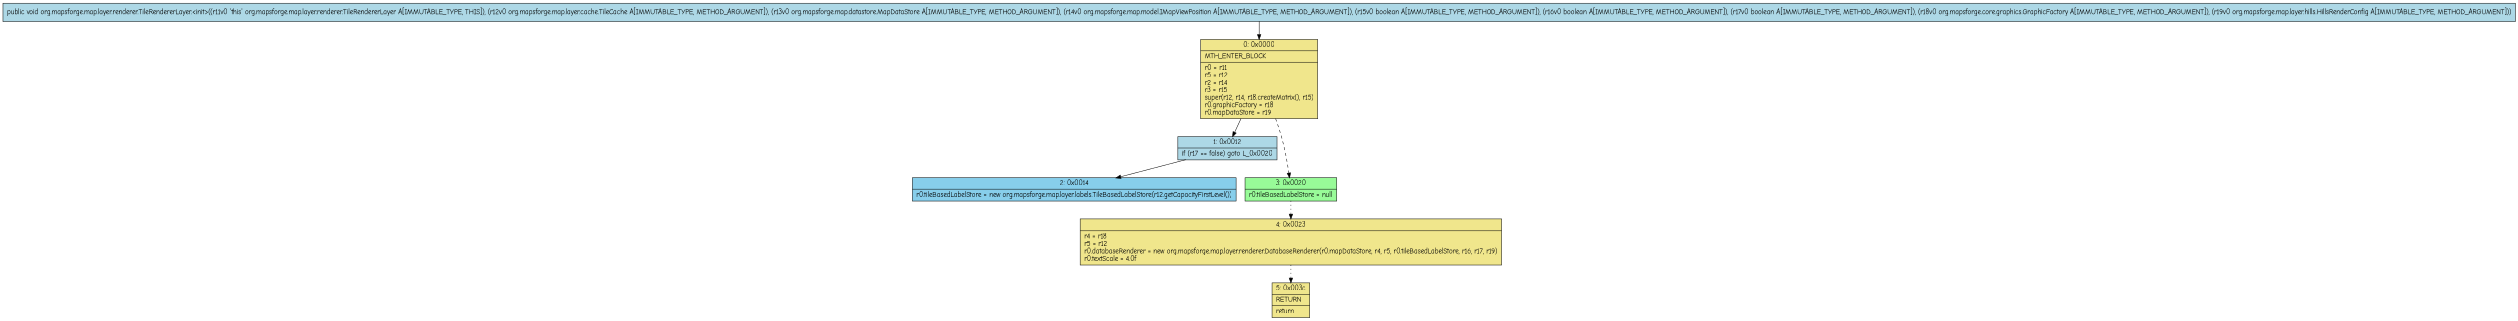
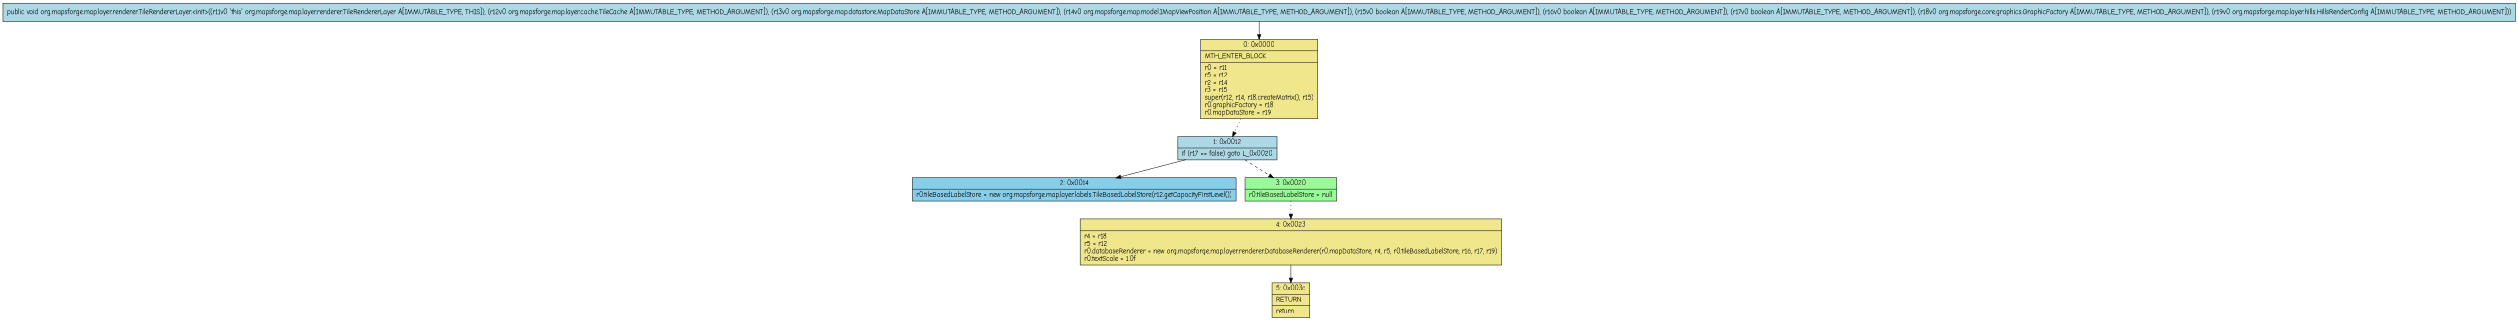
  digraph {
    fontname="Comic Neue"
    node [fillcolor=khaki fontname="Comic Neue" shape=record style=filled]
    edge [fontname="Comic Neue" style=solid]
    n1 [label="{0\:\ 0x0000|MTH_ENTER_BLOCK\l|r0 = r11\lr5 = r12\lr2 = r14\lr3 = r15\lsuper(r12, r14, r18.createMatrix(), r15)\lr0.graphicFactory = r18\lr0.mapDataStore = r19\l}"]
    n2 [fillcolor=lightblue label="{1\:\ 0x0012|if (r17 == false) goto L_0x0020\l}"]
    n3 [fillcolor=skyblue label="{2\:\ 0x0014|r0.tileBasedLabelStore = new org.mapsforge.map.layer.labels.TileBasedLabelStore(r12.getCapacityFirstLevel())\l}"]
    n4 [fillcolor=palegreen label="{3\:\ 0x0020|r0.tileBasedLabelStore = null\l}"]
-   n5 [label="{4\:\ 0x0023|r4 = r18\lr5 = r12\lr0.databaseRenderer = new org.mapsforge.map.layer.renderer.DatabaseRenderer(r0.mapDataStore, r4, r5, r0.tileBasedLabelStore, r16, r17, r19)\lr0.textScale = 4.0f\l}"]
+   n5 [label="{4\:\ 0x0023|r4 = r18\lr5 = r12\lr0.databaseRenderer = new org.mapsforge.map.layer.renderer.DatabaseRenderer(r0.mapDataStore, r4, r5, r0.tileBasedLabelStore, r16, r17, r19)\lr0.textScale = 1.0f\l}"]
    n6 [label="{5\:\ 0x003c|RETURN\l|return\l}"]
    n7 [fillcolor=lightblue label="{public void org.mapsforge.map.layer.renderer.TileRendererLayer.\<init\>((r11v0 'this' org.mapsforge.map.layer.renderer.TileRendererLayer A[IMMUTABLE_TYPE, THIS]), (r12v0 org.mapsforge.map.layer.cache.TileCache A[IMMUTABLE_TYPE, METHOD_ARGUMENT]), (r13v0 org.mapsforge.map.datastore.MapDataStore A[IMMUTABLE_TYPE, METHOD_ARGUMENT]), (r14v0 org.mapsforge.map.model.IMapViewPosition A[IMMUTABLE_TYPE, METHOD_ARGUMENT]), (r15v0 boolean A[IMMUTABLE_TYPE, METHOD_ARGUMENT]), (r16v0 boolean A[IMMUTABLE_TYPE, METHOD_ARGUMENT]), (r17v0 boolean A[IMMUTABLE_TYPE, METHOD_ARGUMENT]), (r18v0 org.mapsforge.core.graphics.GraphicFactory A[IMMUTABLE_TYPE, METHOD_ARGUMENT]), (r19v0 org.mapsforge.map.layer.hills.HillsRenderConfig A[IMMUTABLE_TYPE, METHOD_ARGUMENT])) }"]
-   n1 -> n2
+   n1 -> n2 [style=dotted]
    n2 -> n3
-   n1 -> n4 [style=dashed]
+   n2 -> n4 [style=dashed]
    n4 -> n5 [style=dotted]
-   n5 -> n6 [style=dotted]
+   n5 -> n6
    n7 -> n1
  }
